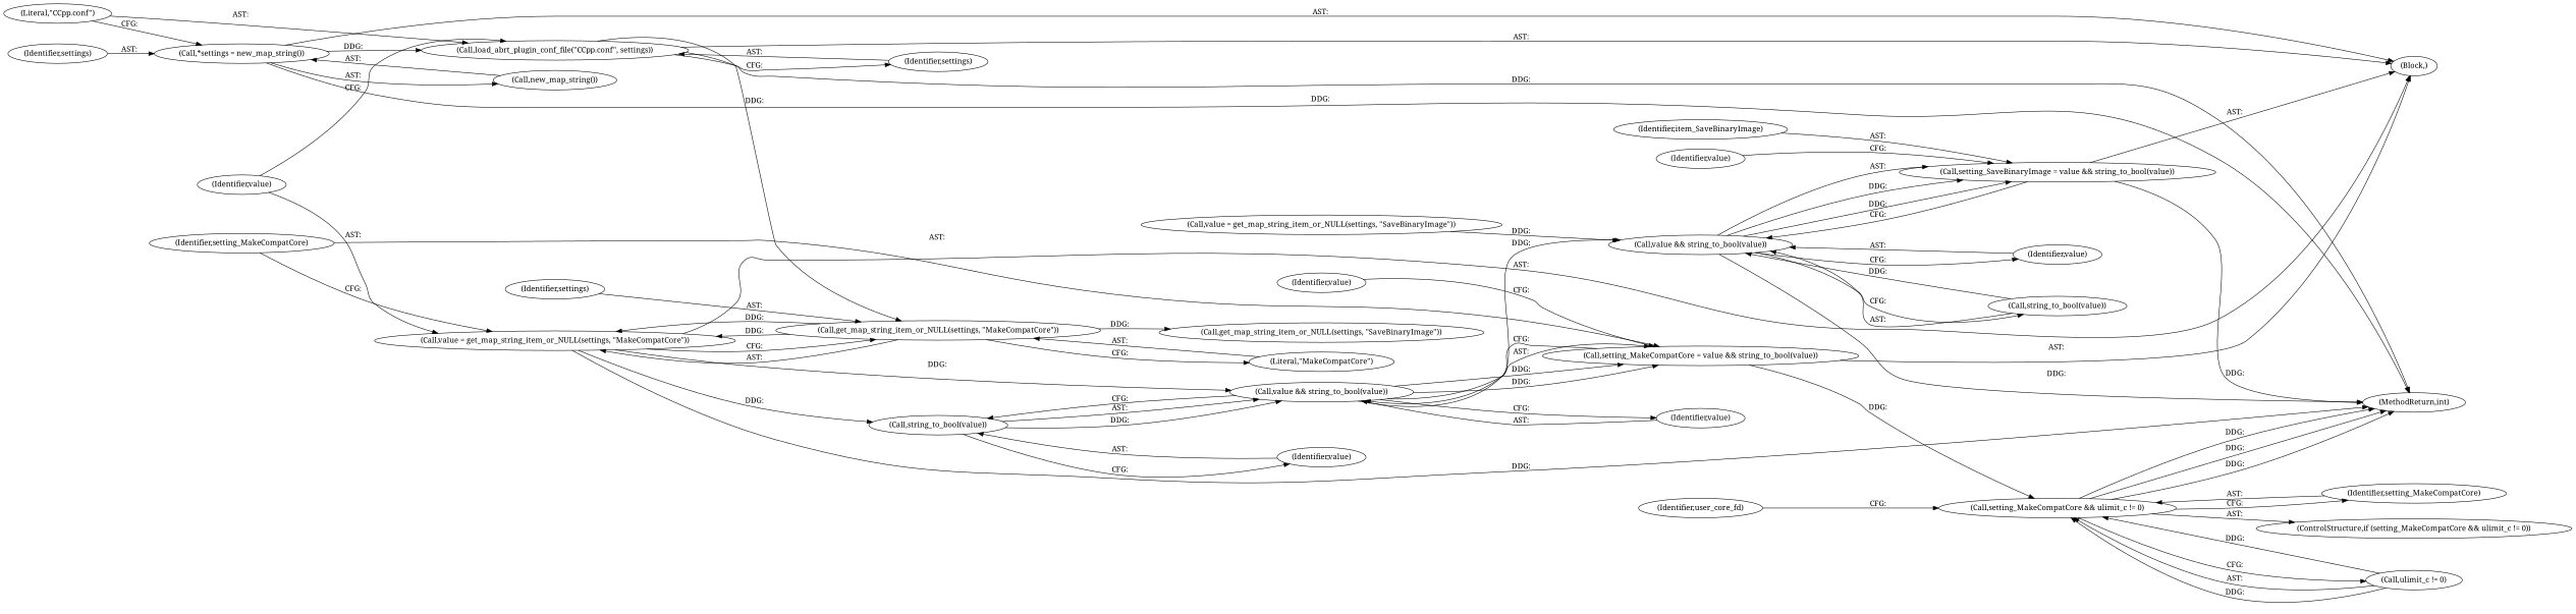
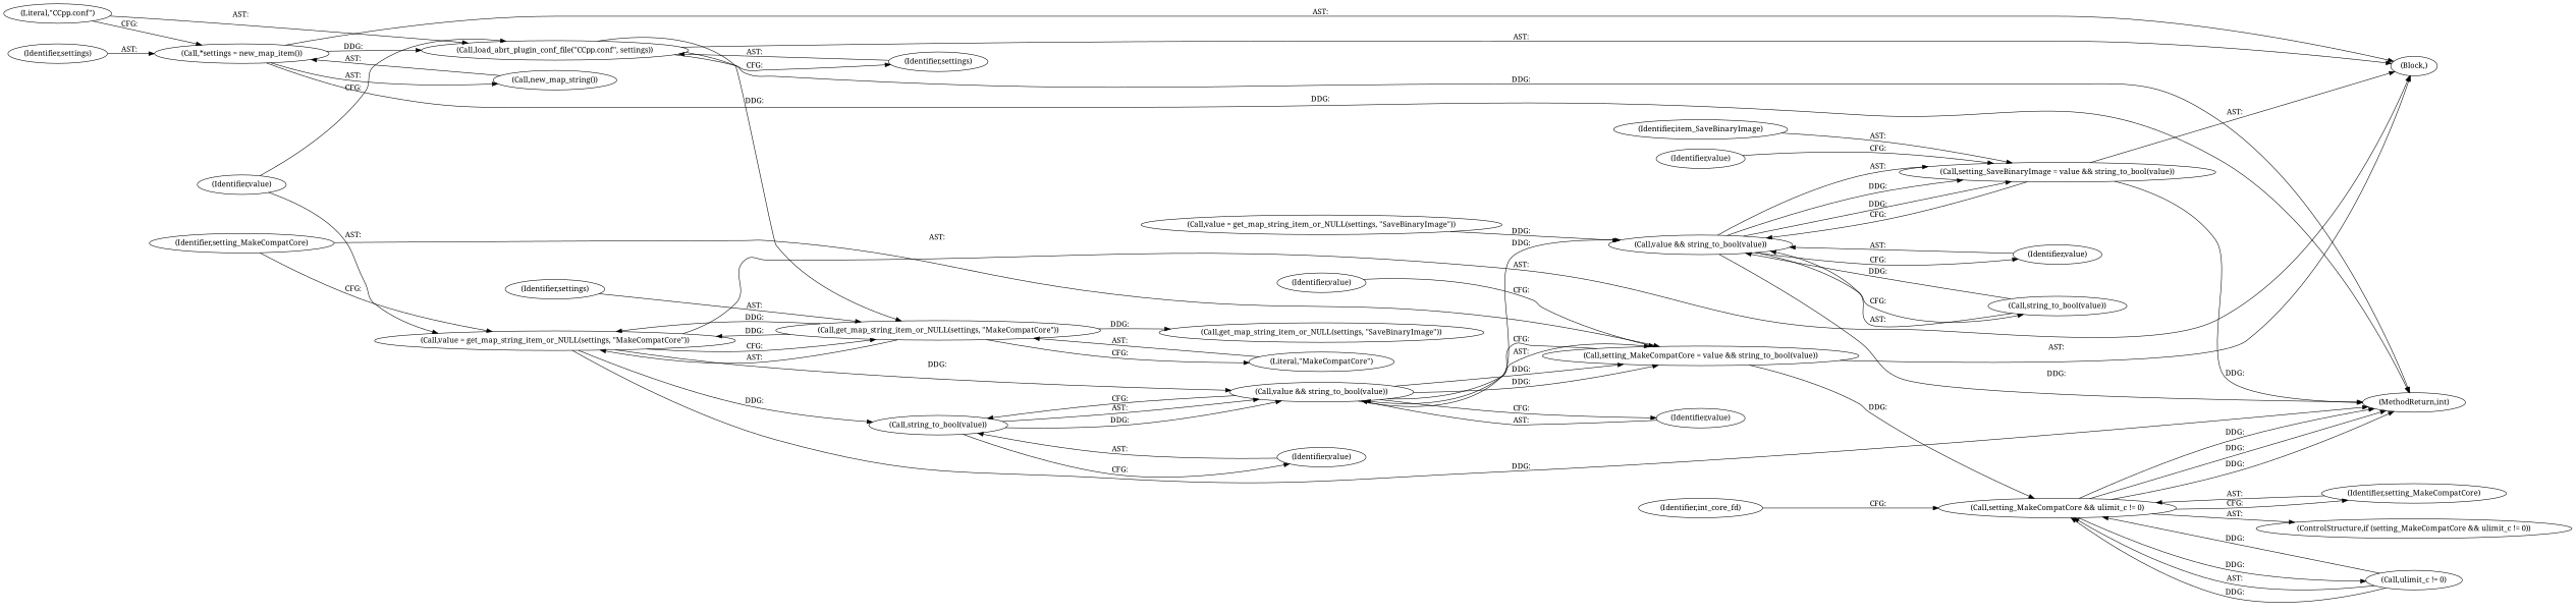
  digraph {
    fontname="Noto Serif"
    rankdir=LR
    node [fontname="Noto Serif"]
    edge [fontname="Noto Serif"]
    n1 [label="(Call,string_to_bool(value))"]
    n2 [label="(Call,value && string_to_bool(value))"]
    n3 [label="(Identifier,value)"]
    n4 [label="(Call,setting_MakeCompatCore = value && string_to_bool(value))"]
    n5 [label="(Call,value && string_to_bool(value))"]
    n6 [label="(Identifier,value)"]
    n7 [label="(Call,value = get_map_string_item_or_NULL(settings, \"MakeCompatCore\"))"]
    n8 [label="(Call,get_map_string_item_or_NULL(settings, \"MakeCompatCore\"))"]
    n9 [label="(Block,)"]
    n10 [label="(MethodReturn,int)"]
    n11 [label="(Call,get_map_string_item_or_NULL(settings, \"SaveBinaryImage\"))"]
    n12 [label="(Literal,\"MakeCompatCore\")"]
    n13 [label="(Call,load_abrt_plugin_conf_file(\"CCpp.conf\", settings))"]
    n14 [label="(Identifier,settings)"]
-   n15 [label="(Call,*settings = new_map_string())"]
+   n15 [label="(Call,*settings = new_map_item())"]
    n16 [label="(Call,new_map_string())"]
    n17 [label="(Call,setting_MakeCompatCore && ulimit_c != 0)"]
    n18 [label="(Call,setting_SaveBinaryImage = value && string_to_bool(value))"]
    n19 [label="(Identifier,value)"]
    n20 [label="(Call,string_to_bool(value))"]
    n21 [label="(Identifier,setting_MakeCompatCore)"]
    n22 [label="(ControlStructure,if (setting_MakeCompatCore && ulimit_c != 0))"]
    n23 [label="(Call,ulimit_c != 0)"]
    n24 [label="(Identifier,setting_MakeCompatCore)"]
    n25 [label="(Identifier,value)"]
-   n26 [label="(Identifier,user_core_fd)"]
+   n26 [label="(Identifier,int_core_fd)"]
    n27 [label="(Identifier,settings)"]
    n28 [label="(Identifier,value)"]
    n29 [label="(Identifier,value)"]
    n30 [label="(Call,value = get_map_string_item_or_NULL(settings, \"SaveBinaryImage\"))"]
    n31 [label="(Identifier,item_SaveBinaryImage)"]
    n32 [label="(Identifier,settings)"]
    n33 [label="(Literal,\"CCpp.conf\")"]
    n1 -> n2 [label="AST: "]
    n1 -> n2 [label="DDG: "]
    n1 -> n3 [label="CFG: "]
    n2 -> n1 [label="CFG: "]
    n2 -> n4 [label="AST: "]
    n2 -> n4 [label="DDG: "]
    n2 -> n4 [label="DDG: "]
    n2 -> n5 [label="DDG: "]
    n2 -> n6 [label="CFG: "]
    n3 -> n1 [label="AST: "]
    n4 -> n2 [label="CFG: "]
    n4 -> n9 [label="AST: "]
    n4 -> n17 [label="DDG: "]
    n5 -> n10 [label="DDG: "]
    n5 -> n18 [label="AST: "]
    n5 -> n18 [label="DDG: "]
    n5 -> n18 [label="DDG: "]
    n5 -> n19 [label="CFG: "]
    n5 -> n20 [label="CFG: "]
    n6 -> n2 [label="AST: "]
    n7 -> n1 [label="DDG: "]
    n7 -> n2 [label="DDG: "]
    n7 -> n8 [label="CFG: "]
    n7 -> n9 [label="AST: "]
    n7 -> n10 [label="DDG: "]
    n8 -> n7 [label="AST: "]
    n8 -> n7 [label="DDG: "]
    n8 -> n7 [label="DDG: "]
    n8 -> n11 [label="DDG: "]
    n8 -> n12 [label="CFG: "]
    n12 -> n8 [label="AST: "]
    n13 -> n8 [label="DDG: "]
    n13 -> n9 [label="AST: "]
    n13 -> n10 [label="DDG: "]
    n13 -> n14 [label="CFG: "]
    n14 -> n13 [label="AST: "]
    n15 -> n9 [label="AST: "]
    n15 -> n10 [label="DDG: "]
    n15 -> n13 [label="DDG: "]
    n15 -> n16 [label="AST: "]
    n16 -> n15 [label="AST: "]
    n17 -> n10 [label="DDG: "]
    n17 -> n10 [label="DDG: "]
    n17 -> n10 [label="DDG: "]
    n17 -> n21 [label="CFG: "]
    n17 -> n22 [label="AST: "]
-   n17 -> n23 [label="CFG: "]
+   n17 -> n23 [label="DDG: "]
    n18 -> n5 [label="CFG: "]
    n18 -> n9 [label="AST: "]
    n18 -> n10 [label="DDG: "]
    n19 -> n5 [label="AST: "]
    n20 -> n5 [label="AST: "]
    n20 -> n5 [label="DDG: "]
    n21 -> n17 [label="AST: "]
    n23 -> n17 [label="AST: "]
    n23 -> n17 [label="DDG: "]
    n23 -> n17 [label="DDG: "]
    n24 -> n4 [label="AST: "]
    n24 -> n7 [label="CFG: "]
    n25 -> n18 [label="CFG: "]
    n26 -> n17 [label="CFG: "]
    n27 -> n15 [label="AST: "]
    n28 -> n4 [label="CFG: "]
    n29 -> n7 [label="AST: "]
    n29 -> n13 [label="CFG: "]
    n30 -> n5 [label="DDG: "]
    n31 -> n18 [label="AST: "]
    n32 -> n8 [label="AST: "]
    n33 -> n13 [label="AST: "]
    n33 -> n15 [label="CFG: "]
  }
